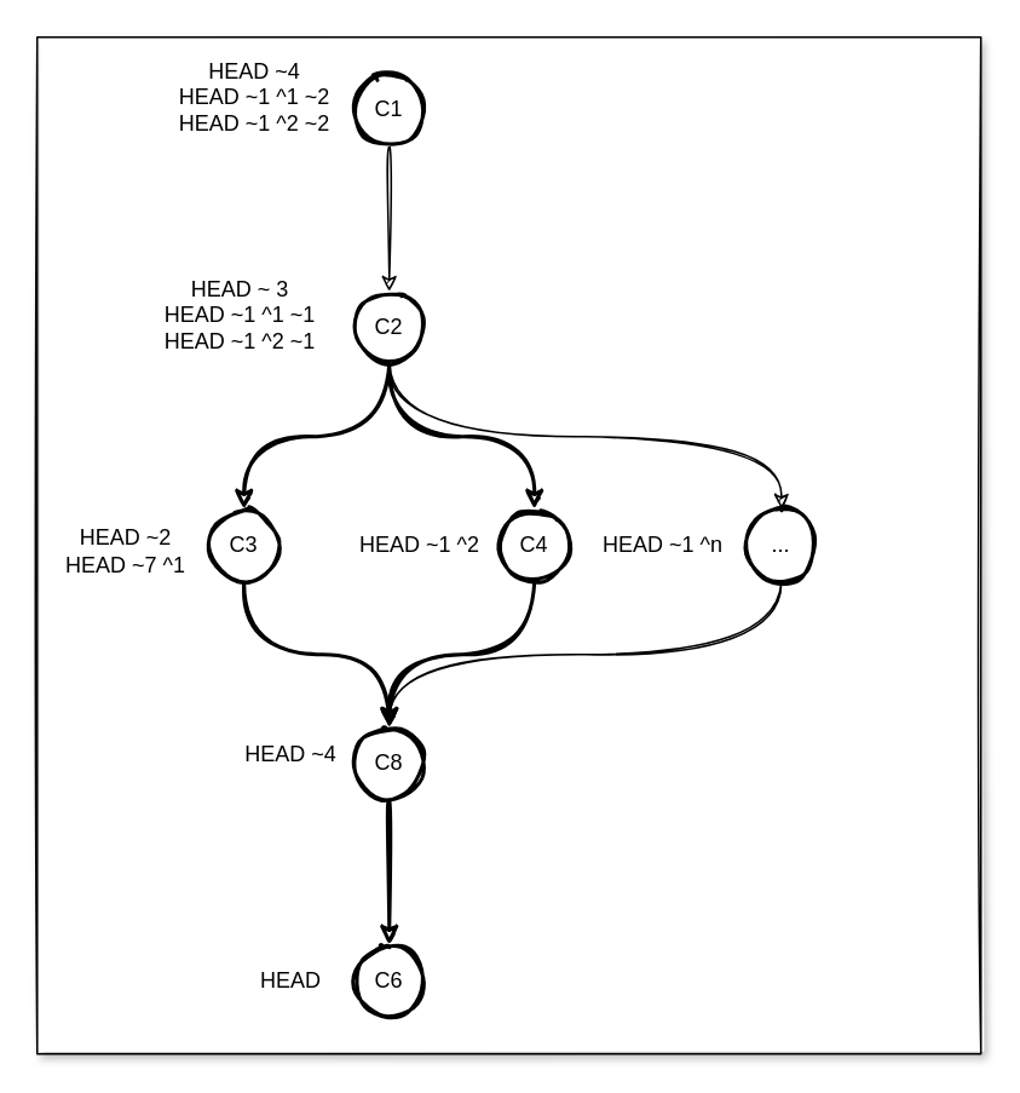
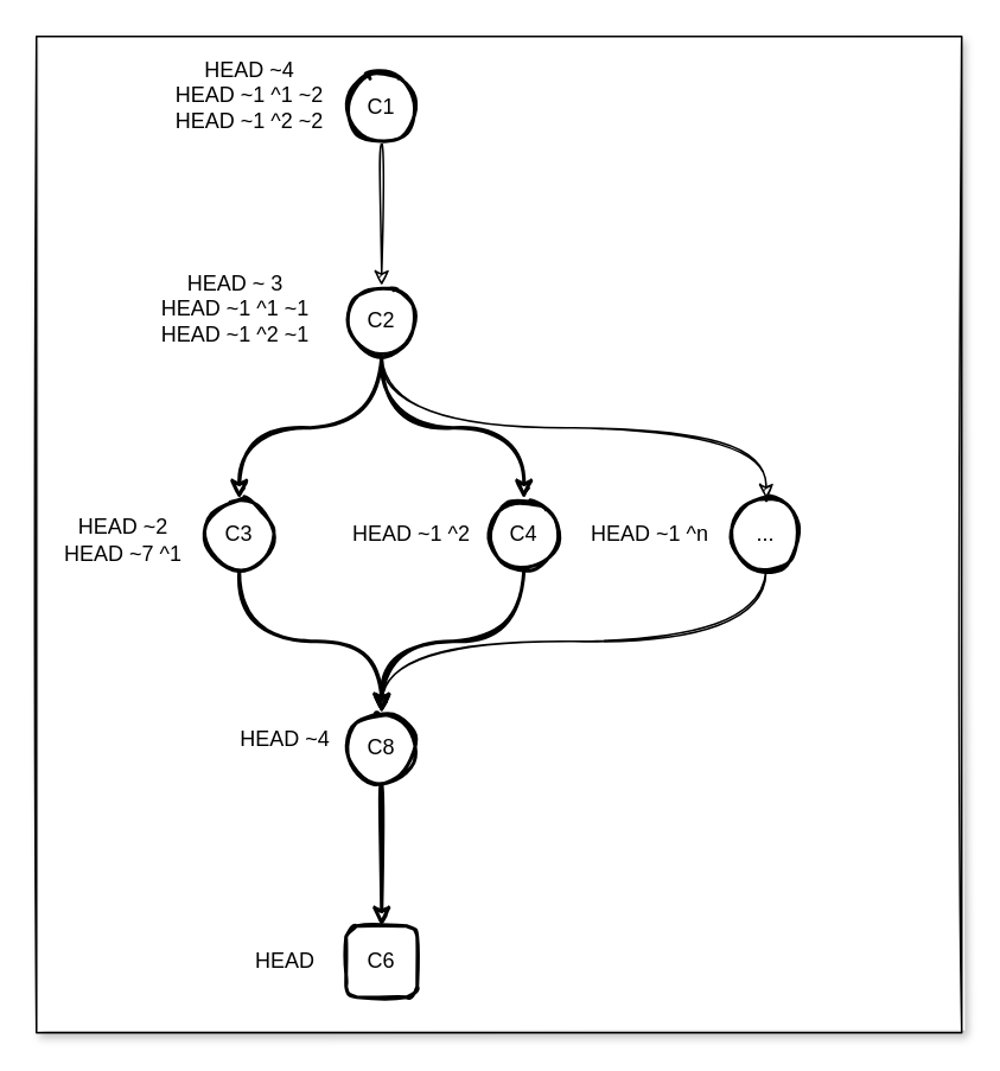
  <mxCell id="0" />
  <mxCell id="1" parent="0" />
  <mxCell id="2" value="" style="whiteSpace=wrap;html=1;shadow=1;fillStyle=auto;sketch=1;" vertex="1" parent="1"><mxGeometry x="20" y="20" width="520" height="560" as="geometry" /></mxCell>
  <mxCell id="3" value="" style="edgeStyle=orthogonalEdgeStyle;orthogonalLoop=1;jettySize=auto;html=1;exitX=0.5;exitY=1;exitDx=0;exitDy=0;sketch=1;curved=1;" edge="1" parent="1" source="15" target="7"><mxGeometry relative="1" as="geometry"><mxPoint x="214" y="80" as="sourcePoint" /></mxGeometry></mxCell>
  <mxCell id="4" value="" style="edgeStyle=orthogonalEdgeStyle;orthogonalLoop=1;jettySize=auto;html=1;exitX=0.5;exitY=1;exitDx=0;exitDy=0;entryX=0.5;entryY=0;entryDx=0;entryDy=0;strokeWidth=2;sketch=1;curved=1;" edge="1" parent="1" source="7" target="11"><mxGeometry relative="1" as="geometry" /></mxCell>
  <mxCell id="5" style="edgeStyle=orthogonalEdgeStyle;orthogonalLoop=1;jettySize=auto;html=1;entryX=0.5;entryY=0;entryDx=0;entryDy=0;exitX=0.5;exitY=1;exitDx=0;exitDy=0;strokeWidth=2;sketch=1;curved=1;" edge="1" parent="1" source="7" target="9"><mxGeometry relative="1" as="geometry" /></mxCell>
  <mxCell id="6" style="edgeStyle=orthogonalEdgeStyle;orthogonalLoop=1;jettySize=auto;html=1;entryX=0.5;entryY=0;entryDx=0;entryDy=0;exitX=0.5;exitY=1;exitDx=0;exitDy=0;sketch=1;curved=1;" edge="1" parent="1" source="7" target="23"><mxGeometry relative="1" as="geometry" /></mxCell>
  <mxCell id="7" value="C2" style="ellipse;whiteSpace=wrap;html=1;aspect=fixed;strokeWidth=2;shadow=0;sketch=1;" vertex="1" parent="1"><mxGeometry x="194" y="160" width="40" height="40" as="geometry" /></mxCell>
- <mxCell id="8" value="" style="edgeStyle=orthogonalEdgeStyle;orthogonalLoop=1;jettySize=auto;html=1;exitX=0.5;exitY=1;exitDx=0;exitDy=0;strokeWidth=2;sketch=1;curved=1;endArrow=open;" edge="1" parent="1" source="9" target="13"><mxGeometry relative="1" as="geometry" /></mxCell>
+ <mxCell id="8" value="" style="edgeStyle=orthogonalEdgeStyle;orthogonalLoop=1;jettySize=auto;html=1;exitX=0.5;exitY=1;exitDx=0;exitDy=0;strokeWidth=2;sketch=1;curved=1;" edge="1" parent="1" source="9" target="13"><mxGeometry relative="1" as="geometry" /></mxCell>
  <mxCell id="9" value="C3" style="ellipse;whiteSpace=wrap;html=1;aspect=fixed;strokeWidth=2;sketch=1;" vertex="1" parent="1"><mxGeometry x="114" y="280" width="40" height="40" as="geometry" /></mxCell>
  <mxCell id="10" style="edgeStyle=orthogonalEdgeStyle;orthogonalLoop=1;jettySize=auto;html=1;exitX=0.5;exitY=1;exitDx=0;exitDy=0;strokeWidth=2;sketch=1;curved=1;" edge="1" parent="1" source="11"><mxGeometry relative="1" as="geometry"><mxPoint x="214" y="400" as="targetPoint" /></mxGeometry></mxCell>
  <mxCell id="11" value="C4" style="ellipse;whiteSpace=wrap;html=1;aspect=fixed;strokeWidth=2;sketch=1;" vertex="1" parent="1"><mxGeometry x="274" y="280" width="40" height="40" as="geometry" /></mxCell>
  <mxCell id="12" value="" style="edgeStyle=orthogonalEdgeStyle;orthogonalLoop=1;jettySize=auto;html=1;strokeWidth=2;sketch=1;curved=1;" edge="1" parent="1" source="13" target="14"><mxGeometry relative="1" as="geometry" /></mxCell>
  <mxCell id="13" value="C8" style="ellipse;whiteSpace=wrap;html=1;aspect=fixed;strokeWidth=2;sketch=1;" vertex="1" parent="1"><mxGeometry x="194" y="400" width="40" height="40" as="geometry" /></mxCell>
- <mxCell id="14" value="C6" style="ellipse;whiteSpace=wrap;html=1;aspect=fixed;strokeWidth=2;sketch=1;" vertex="1" parent="1"><mxGeometry x="194" y="520" width="40" height="40" as="geometry" /></mxCell>
+ <mxCell id="14" value="C6" style="whiteSpace=wrap;html=1;aspect=fixed;strokeWidth=2;sketch=1;rounded=1;" vertex="1" parent="1"><mxGeometry x="194" y="520" width="40" height="40" as="geometry" /></mxCell>
  <mxCell id="15" value="C1" style="ellipse;whiteSpace=wrap;html=1;aspect=fixed;strokeWidth=2;shadow=0;sketch=1;" vertex="1" parent="1"><mxGeometry x="194" y="40" width="40" height="40" as="geometry" /></mxCell>
  <mxCell id="16" value="HEAD" style="text;html=1;strokeColor=none;fillColor=none;align=center;verticalAlign=middle;whiteSpace=wrap;sketch=1;" vertex="1" parent="1"><mxGeometry x="130" y="525" width="60" height="30" as="geometry" /></mxCell>
  <mxCell id="17" value="HEAD ~4" style="text;html=1;strokeColor=none;fillColor=none;align=center;verticalAlign=middle;whiteSpace=wrap;sketch=1;" vertex="1" parent="1"><mxGeometry x="130" y="400" width="60" height="30" as="geometry" /></mxCell>
  <mxCell id="18" value="HEAD ~2&lt;br&gt;HEAD ~7 ^1" style="text;html=1;strokeColor=none;fillColor=none;align=center;verticalAlign=middle;whiteSpace=wrap;sketch=1;" vertex="1" parent="1"><mxGeometry x="24" y="285" width="90" height="35" as="geometry" /></mxCell>
  <mxCell id="19" value="HEAD ~1 ^2" style="text;html=1;strokeColor=none;fillColor=none;align=center;verticalAlign=middle;whiteSpace=wrap;sketch=1;" vertex="1" parent="1"><mxGeometry x="194" y="285" width="74" height="30" as="geometry" /></mxCell>
  <mxCell id="20" value="HEAD ~ 3&lt;br&gt;HEAD ~1 ^1 ~1&lt;br&gt;HEAD ~1 ^2 ~1" style="text;html=1;strokeColor=none;fillColor=none;align=center;verticalAlign=middle;whiteSpace=wrap;sketch=1;" vertex="1" parent="1"><mxGeometry x="80" y="150" width="104" height="45" as="geometry" /></mxCell>
  <mxCell id="21" value="HEAD ~4&lt;br&gt;HEAD ~1 ^1 ~2&lt;br&gt;HEAD ~1 ^2 ~2" style="text;html=1;strokeColor=none;fillColor=none;align=center;verticalAlign=middle;whiteSpace=wrap;sketch=1;" vertex="1" parent="1"><mxGeometry x="90" y="30" width="100" height="45" as="geometry" /></mxCell>
  <mxCell id="22" style="edgeStyle=orthogonalEdgeStyle;orthogonalLoop=1;jettySize=auto;html=1;entryX=0.5;entryY=0;entryDx=0;entryDy=0;sketch=1;curved=1;" edge="1" parent="1" source="23" target="13"><mxGeometry relative="1" as="geometry"><Array as="points"><mxPoint x="430" y="360" /><mxPoint x="214" y="360" /></Array></mxGeometry></mxCell>
  <mxCell id="23" value="..." style="ellipse;whiteSpace=wrap;html=1;aspect=fixed;strokeWidth=2;sketch=1;" vertex="1" parent="1"><mxGeometry x="410" y="280" width="40" height="40" as="geometry" /></mxCell>
  <mxCell id="24" value="HEAD ~1 ^n" style="text;html=1;strokeColor=none;fillColor=none;align=center;verticalAlign=middle;whiteSpace=wrap;sketch=1;" vertex="1" parent="1"><mxGeometry x="330" y="285" width="70" height="30" as="geometry" /></mxCell>
